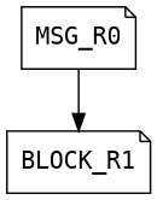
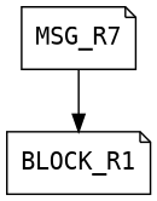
  digraph {
    fontname="DejaVu Sans Mono"
    node [cpu=0 pattern=R shape=note fontname="DejaVu Sans Mono"]
-   MSG_R0 [evtno=2 fid=1 gid=4048 par=0 patentry=true toffs=0 type=tmsg]
+   MSG_R0 [evtno=2 fid=1 gid=4048 par=0 patentry=true toffs=0 type=tmsg label=MSG_R7]
    BLOCK_R1 [patexit=true qlo=1 tperiod=100000000 type=block]
    MSG_R0 -> BLOCK_R1 [type=defdst fontname="DejaVu Sans Mono"]
  }
